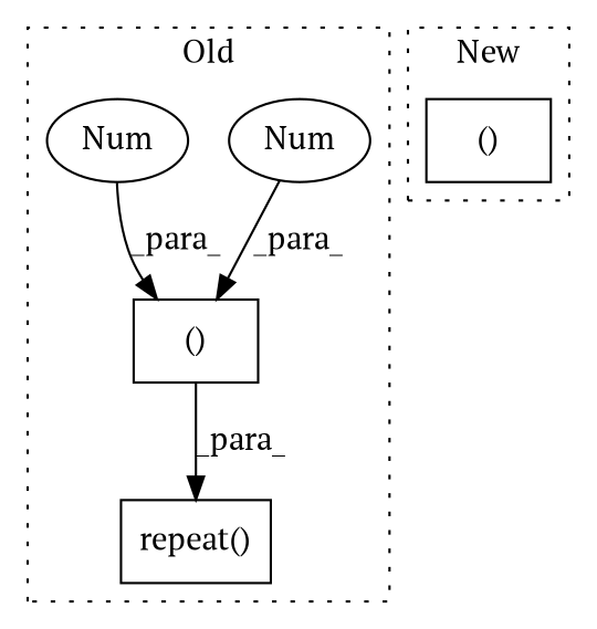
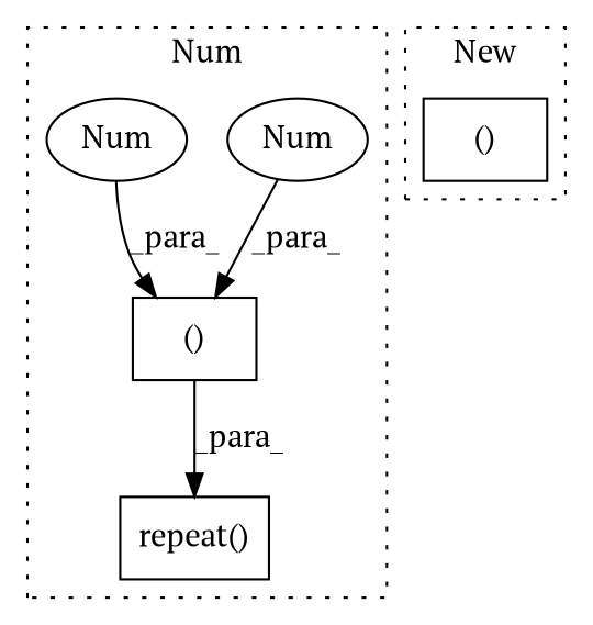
  digraph {
    fontname="PT Serif"
    node [a=54 shape=box fontname="PT Serif"]
    edge [fontname="PT Serif"]
    n1 [a=75 l="47,1" label="repeat()" s="1704,1765"]
    n2 [l=11 label="()" s=1753]
    n3 [a=76 l=2 label=Num s=1762 shape=ellipse]
    n4 [a=76 l=1 label=Num s=1752 shape=ellipse]
    n5 [l=12 label="()" s=1732]
    subgraph cluster_1 {
-     label=Old
+     label=Num
      style=dotted
      n1
      n2
      n3
      n4
    }
    subgraph cluster_2 {
      label=New
      style=dotted
      n5
    }
    n2 -> n1 [label=_para_]
    n3 -> n2 [label=_para_]
    n4 -> n2 [label=_para_]
  }
